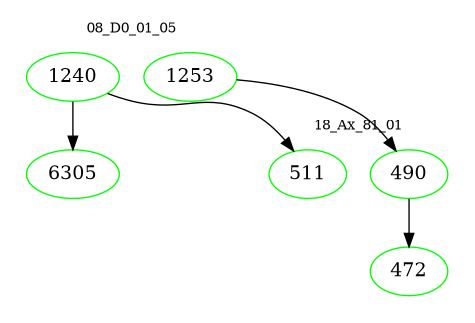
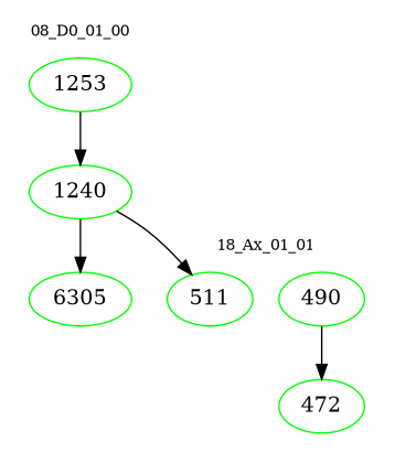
  digraph {
    node [color=green]
    edge [color=black]
    n1 [label=490]
    n2 [label=472]
    n3 [label=511]
    n4 [label=1253]
    n5 [label=1240]
    n6 [label=6305]
    subgraph cluster_1 {
      color=white
      fontsize=10
-     label="18_Ax_81_01"
+     label="18_Ax_01_01"
      n1
      n2
      n3
    }
    subgraph cluster_2 {
      color=white
      fontsize=10
-     label="08_D0_01_05"
+     label="08_D0_01_00"
      n4
      n5
      n6
    }
    n1 -> n2
-   n4 -> n1
+   n4 -> n5
    n5 -> n3
    n5 -> n6
  }
